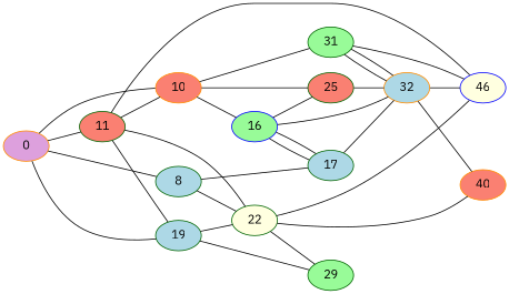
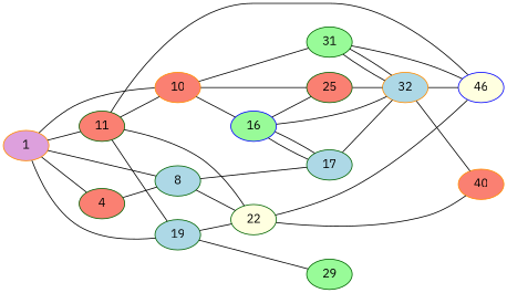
  graph {
    fontname="IBM Plex Sans"
    rankdir=LR
    node [color=darkgreen fillcolor=salmon fontname="IBM Plex Sans" style=filled]
    edge [fontname="IBM Plex Sans"]
-   1 [color=darkorange fillcolor=plum super="+6+2" label=0]
+   1 [color=darkorange fillcolor=plum super="+6+2"]
+   4 [super="+10+5"]
    8 [fillcolor=lightblue super="+9"]
    11 [super="+34+12"]
    n5 [color=darkorange label=10 super="+14+15"]
    19 [fillcolor=lightblue super="+20+33"]
    17 [fillcolor=lightblue super="+18"]
    22 [fillcolor=lightyellow super="+37+23"]
    46 [color=blue fillcolor=lightyellow super="+48+47"]
    16 [color=blue fillcolor=palegreen super="+28"]
    25 [super="+27+26"]
    31 [fillcolor=palegreen]
    29 [fillcolor=palegreen super="+35"]
    32 [color=darkorange fillcolor=lightblue super="+42"]
    40 [color=darkorange]
+   1 -- 4
    1 -- 8
    1 -- 11 [weight=2]
    1 -- n5
    1 -- 19
+   4 -- 8
    8 -- 17
    8 -- 22
    11 -- n5
    11 -- 19 [weight=2]
    11 -- 22
    11 -- 46
    n5 -- 16
    n5 -- 25 [weight=2]
    n5 -- 31
    19 -- 22
    19 -- 29 [weight=2]
    17 -- 32
    22 -- 46 [weight=2]
-   22 -- 29 [weight=2]
    22 -- 40
    16 -- 17
    16 -- 17
    16 -- 25
    16 -- 32
    25 -- 32
    31 -- 46 [weight=2]
    31 -- 32
    31 -- 32
    32 -- 46 [weight=2]
    32 -- 40
  }
